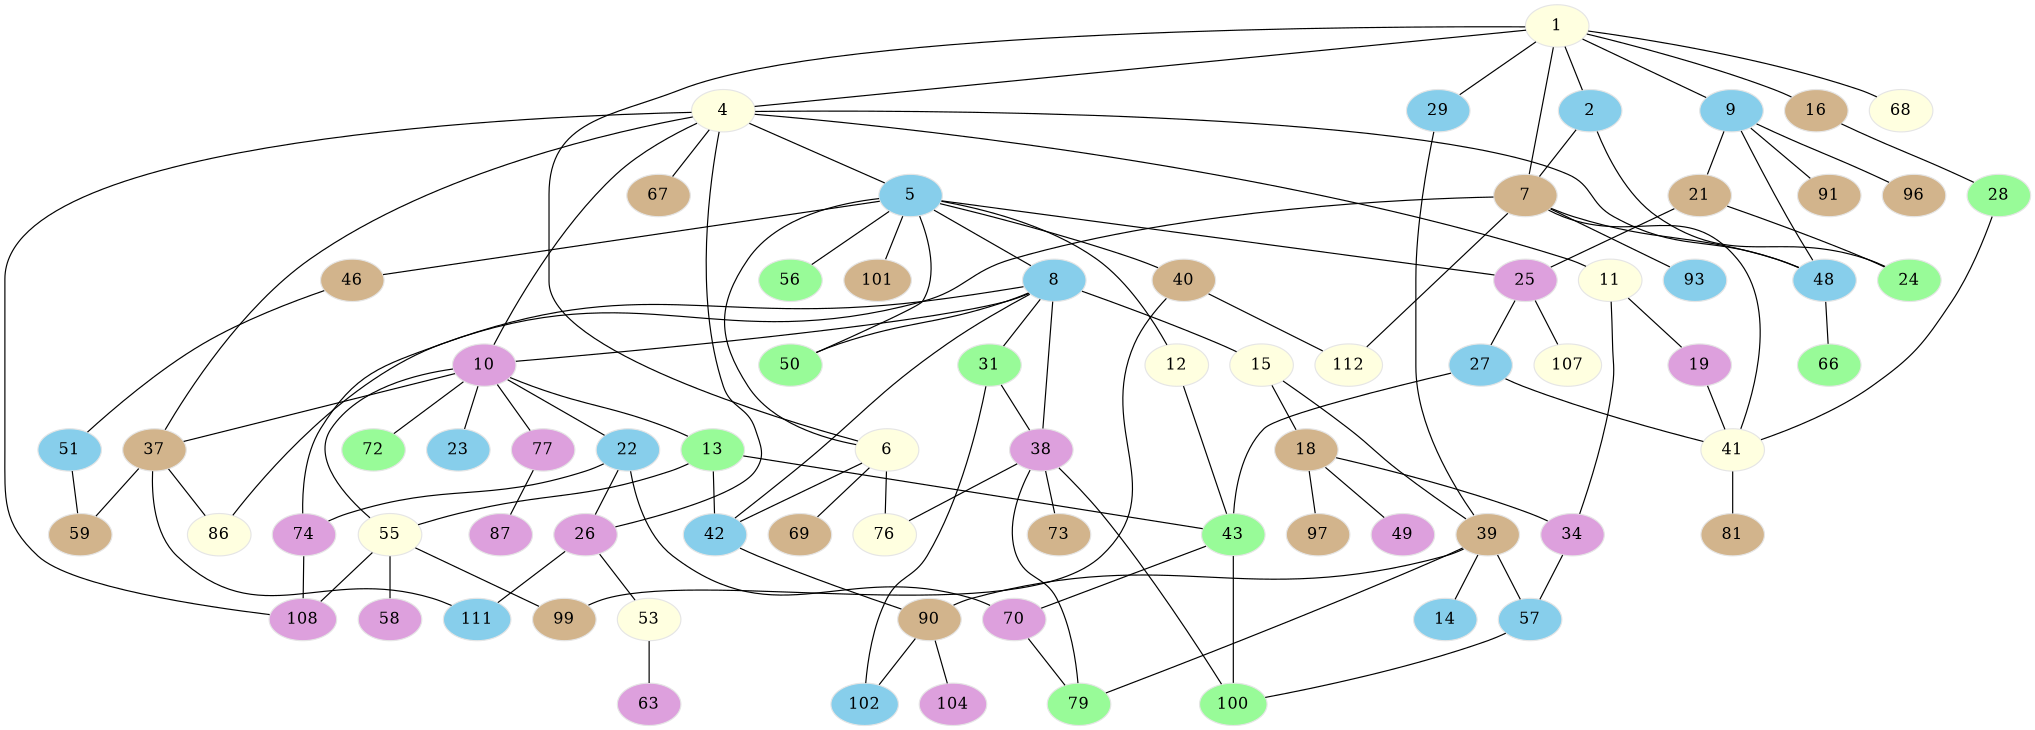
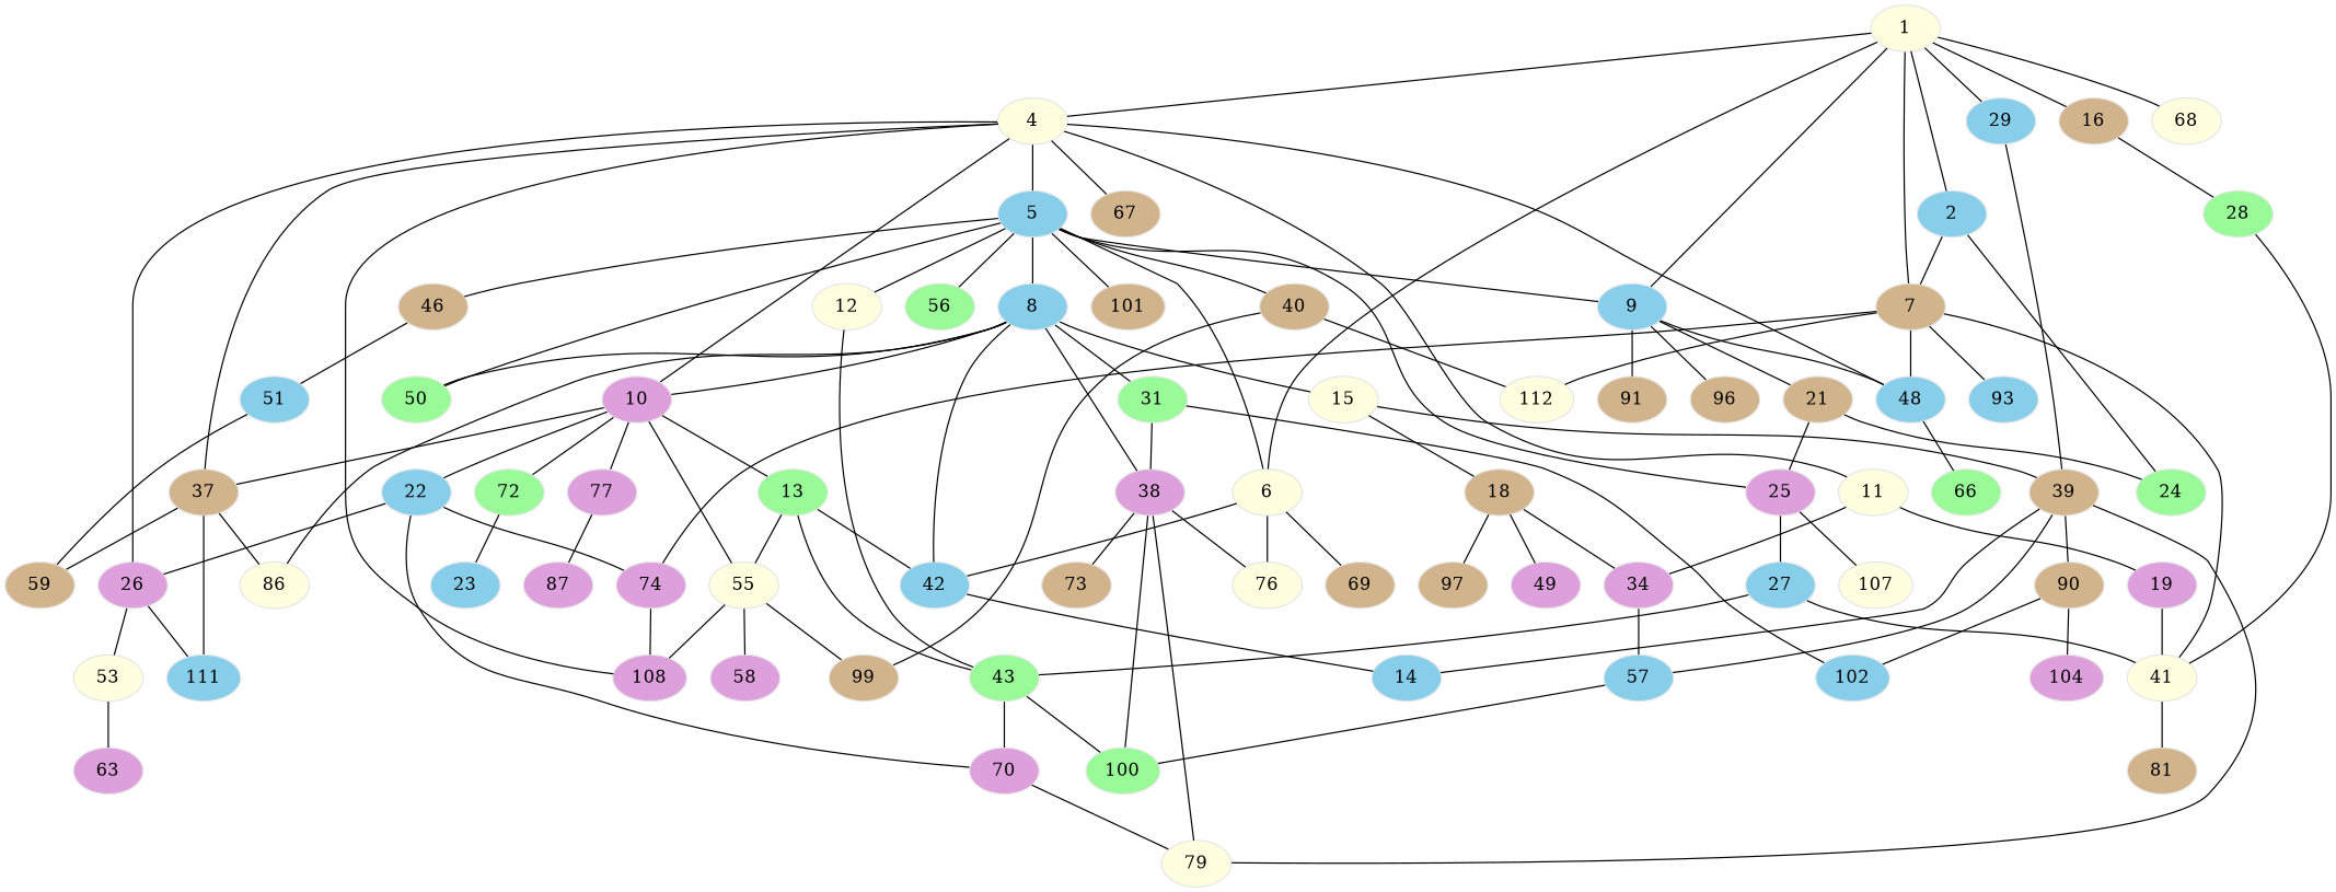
  graph {
    node [color=gray90 fillcolor=tan style=filled]
    1 [fillcolor=lightyellow super="+3"]
    2 [fillcolor=skyblue super="+83"]
    4 [fillcolor=lightyellow super="+71"]
    6 [fillcolor=lightyellow super="+33"]
    7 [super="+103"]
    9 [fillcolor=skyblue super="+14"]
    16
    29 [fillcolor=skyblue]
    68 [fillcolor=lightyellow]
    24 [fillcolor=palegreen super="+60"]
    5 [fillcolor=skyblue super="+20"]
    10 [fillcolor=plum super="+47"]
    11 [fillcolor=lightyellow super="+64"]
    26 [fillcolor=plum super="+36"]
    37 [super="+52"]
    48 [fillcolor=skyblue super="+95"]
    67
    108 [fillcolor=plum super="+109"]
    42 [fillcolor=skyblue super="+44"]
    69
    76 [fillcolor=lightyellow super="+85"]
    41 [fillcolor=lightyellow super="+75"]
    74 [fillcolor=plum super="+80"]
    93 [fillcolor=skyblue]
    112 [fillcolor=lightyellow]
    21
    91
    96
    28 [fillcolor=palegreen super="+106"]
    39 [super="+61"]
    8 [fillcolor=skyblue super="+17"]
    12 [fillcolor=lightyellow super="+84"]
    25 [fillcolor=plum super="+45"]
    40
    46
    50 [fillcolor=palegreen]
    56 [fillcolor=palegreen]
    101
    13 [fillcolor=palegreen super="+35"]
    22 [fillcolor=skyblue super="+30"]
    23 [fillcolor=skyblue super="+32"]
    55 [fillcolor=lightyellow super="+65"]
    72 [fillcolor=palegreen]
    77 [fillcolor=plum]
    19 [fillcolor=plum]
    34 [fillcolor=plum super="+98"]
    53 [fillcolor=lightyellow]
    111 [fillcolor=skyblue]
    86 [fillcolor=lightyellow]
    59 [super="+62"]
    66 [fillcolor=palegreen]
    15 [fillcolor=lightyellow]
    31 [fillcolor=palegreen super="+78"]
    38 [fillcolor=plum super="+54"]
    43 [fillcolor=palegreen super="+82"]
    27 [fillcolor=skyblue]
    107 [fillcolor=lightyellow]
    99
    51 [fillcolor=skyblue super="+113"]
    n60 [fillcolor=skyblue label=14]
    81 [super="+114"]
    18 [super="+89"]
    102 [fillcolor=skyblue]
    73
-   79 [fillcolor=palegreen]
+   79 [fillcolor=lightyellow]
    100 [fillcolor=palegreen]
    70 [fillcolor=plum super="+110"]
    58 [fillcolor=plum]
    87 [fillcolor=plum]
    57 [fillcolor=skyblue super="+105"]
    49 [fillcolor=plum super="+88"]
    97
    90 [super="+92"]
    63 [fillcolor=plum]
    104 [fillcolor=plum]
    1 -- 2
    1 -- 4
    1 -- 6
    1 -- 7
    1 -- 9
    1 -- 16
    1 -- 29
    1 -- 68
    2 -- 7
    2 -- 24
    4 -- 5
    4 -- 10
    4 -- 11
    4 -- 26
    4 -- 37
    4 -- 48
    4 -- 67
    4 -- 108
    6 -- 42
    6 -- 69
    6 -- 76 [weight=2]
    7 -- 48
    7 -- 41
    7 -- 74
    7 -- 93
    7 -- 112
    9 -- 48
    9 -- 21
    9 -- 91
    9 -- 96
    16 -- 28
    29 -- 39
    5 -- 6
+   5 -- 9
    5 -- 8
    5 -- 12
    5 -- 25
    5 -- 40
    5 -- 46
    5 -- 50
    5 -- 56
    5 -- 101
    10 -- 37
    10 -- 13
    10 -- 22
-   10 -- 23
+   72 -- 23
    10 -- 55
    10 -- 72
    10 -- 77
    11 -- 19
    11 -- 34
    26 -- 53
    26 -- 111
    37 -- 111
    37 -- 86
    37 -- 59
    48 -- 66
-   42 -- 90
+   42 -- n60
    41 -- 81
    74 -- 108
    21 -- 24
    21 -- 25
    28 -- 41
    39 -- n60
    39 -- 79
    39 -- 57
    39 -- 90
    8 -- 10
    8 -- 42
    8 -- 50
    8 -- 86
    8 -- 15
    8 -- 31
    8 -- 38
    12 -- 43
    25 -- 27
    25 -- 107
    40 -- 112
    40 -- 99
    46 -- 51
    13 -- 42
    13 -- 55
    13 -- 43
    22 -- 26
    22 -- 74
    22 -- 70
    55 -- 108
    55 -- 99
    55 -- 58
    77 -- 87
    19 -- 41
    34 -- 57
    53 -- 63
    15 -- 39
    15 -- 18
    31 -- 38
    31 -- 102
    38 -- 76
    38 -- 73
    38 -- 79
    38 -- 100
    43 -- 100
    43 -- 70
    27 -- 41
    27 -- 43
    51 -- 59
    18 -- 34
    18 -- 49
    18 -- 97
    70 -- 79
    57 -- 100
    90 -- 102
    90 -- 104
  }
